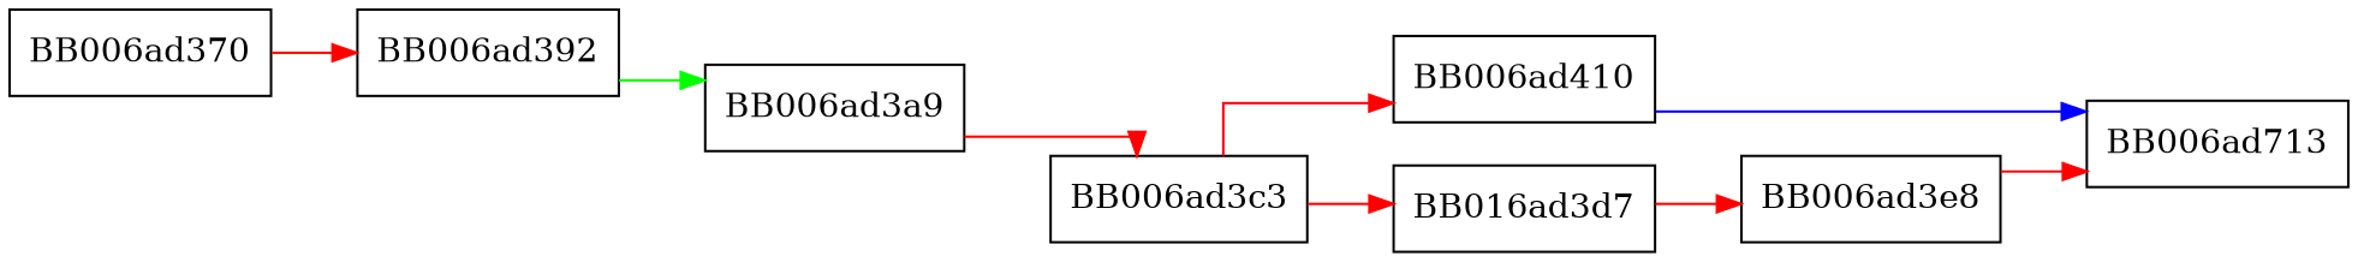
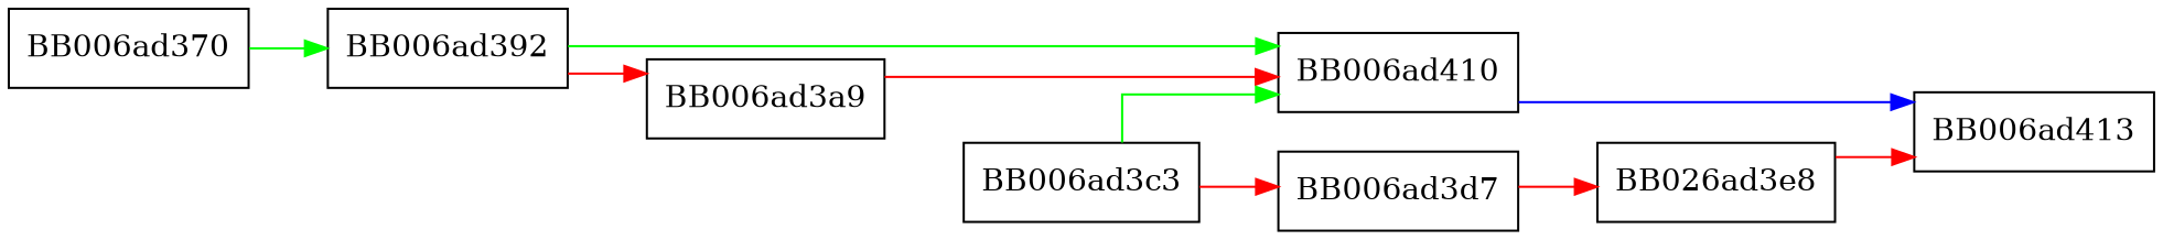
  digraph {
    rankdir=LR
    splines=ortho
    node [shape=box]
    edge [color=red]
    BB006ad370
    BB006ad392
    BB006ad410
-   BB006ad413 [label=BB006ad713]
+   BB006ad413
    BB006ad3a9
    BB006ad3c3
-   BB006ad3e8
-   BB006ad3d7 [label=BB016ad3d7]
-   BB006ad370 -> BB006ad392
-   BB006ad392 -> BB006ad3a9 [color=green]
+   BB006ad3e8 [label=BB026ad3e8]
+   BB006ad3d7
+   BB006ad370 -> BB006ad392 [color=green]
+   BB006ad392 -> BB006ad410 [color=green]
+   BB006ad392 -> BB006ad3a9
    BB006ad410 -> BB006ad413 [color=blue]
-   BB006ad3a9 -> BB006ad3c3
-   BB006ad3c3 -> BB006ad410
+   BB006ad3a9 -> BB006ad410
+   BB006ad3c3 -> BB006ad410 [color=green]
    BB006ad3c3 -> BB006ad3d7
    BB006ad3e8 -> BB006ad413
    BB006ad3d7 -> BB006ad3e8
  }
